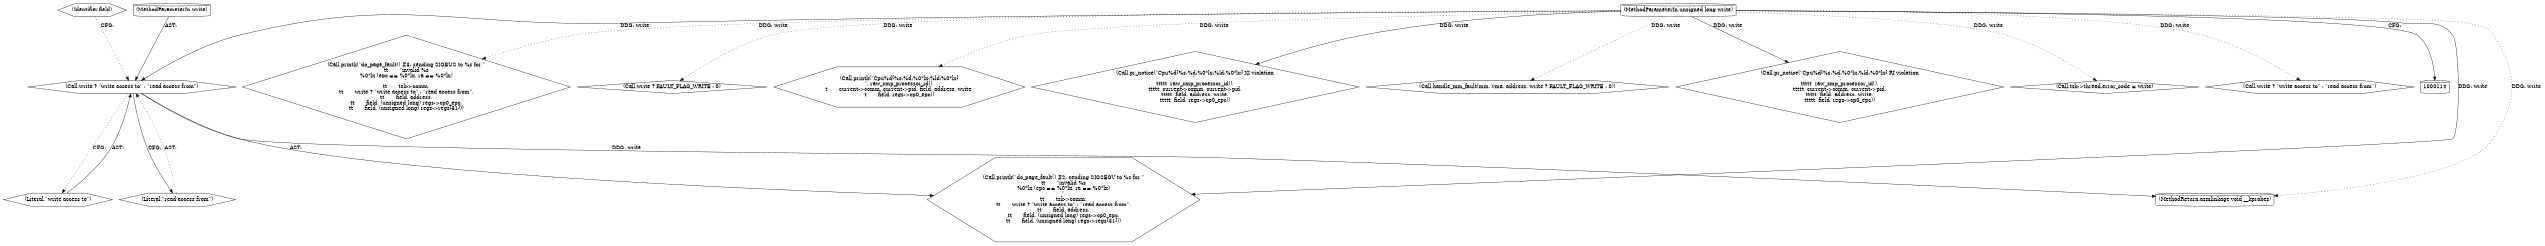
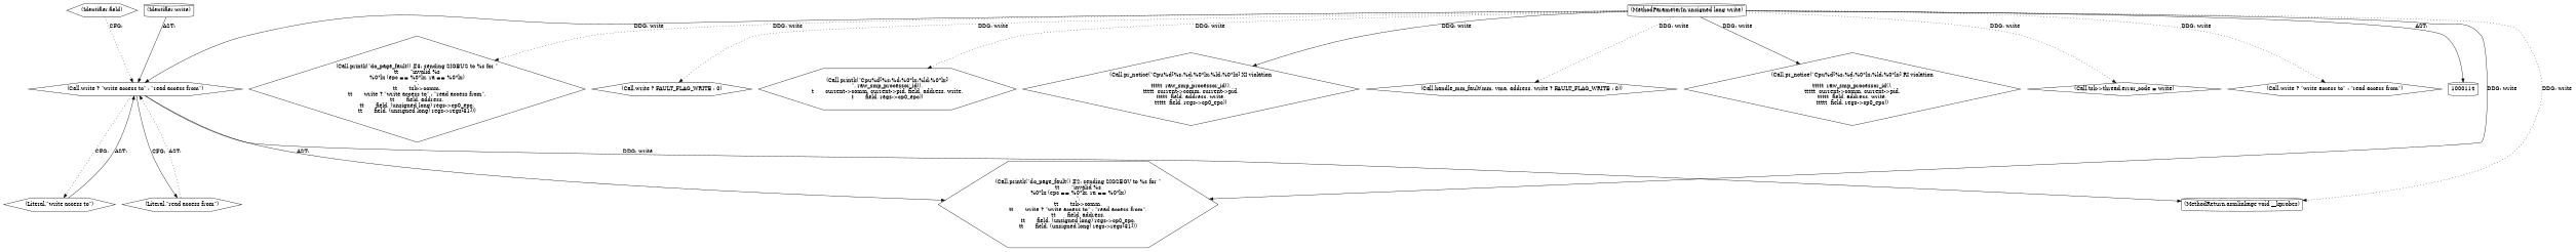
  digraph {
    node [shape=hexagon]
    edge [style=solid]
    n1 [label="(Call,write ? \"write access to\" : \"read access from\")"]
    n2 [label="(Literal,\"read access from\")"]
    n3 [label="(Call,printk(\"do_page_fault() #2: sending SIGSEGV to %s for \"\n\t\t       \"invalid %s\n%0*lx (epc == %0*lx, ra == %0*lx)\n\",\n\t\t       tsk->comm,\n\t\t       write ? \"write access to\" : \"read access from\",\n\t\t       field, address,\n\t\t       field, (unsigned long) regs->cp0_epc,\n\t\t       field, (unsigned long) regs->regs[31]))"]
    n4 [label="(MethodReturn,asmlinkage void __kprobes)" shape=cylinder]
    n5 [label="(Literal,\"write access to\")"]
    n6 [label="(MethodParameterIn,unsigned long write)" shape=cylinder]
    n7 [label="(Call,printk(\"do_page_fault() #3: sending SIGBUS to %s for \"\n\t\t       \"invalid %s\n%0*lx (epc == %0*lx, ra == %0*lx)\n\",\n\t\t       tsk->comm,\n\t\t       write ? \"write access to\" : \"read access from\",\n\t\t       field, address,\n\t\t       field, (unsigned long) regs->cp0_epc,\n\t\t       field, (unsigned long) regs->regs[31]))" shape=diamond]
-   n8 [label="(Call,write ? FAULT_FLAG_WRITE : 0)" shape=diamond]
+   n8 [label="(Call,write ? FAULT_FLAG_WRITE : 0)"]
    n9 [label="(Call,printk(\"Cpu%d[%s:%d:%0*lx:%ld:%0*lx]\n\", raw_smp_processor_id(),\n\t       current->comm, current->pid, field, address, write,\n\t       field, regs->cp0_epc))"]
    n10 [label="(Call,pr_notice(\"Cpu%d[%s:%d:%0*lx:%ld:%0*lx] XI violation\n\",\n\t\t\t\t\t  raw_smp_processor_id(),\n\t\t\t\t\t  current->comm, current->pid,\n\t\t\t\t\t  field, address, write,\n\t\t\t\t\t  field, regs->cp0_epc))" shape=diamond]
    n11 [label="(Call,handle_mm_fault(mm, vma, address, write ? FAULT_FLAG_WRITE : 0))"]
    n12 [label="(Call,pr_notice(\"Cpu%d[%s:%d:%0*lx:%ld:%0*lx] RI violation\n\",\n\t\t\t\t\t  raw_smp_processor_id(),\n\t\t\t\t\t  current->comm, current->pid,\n\t\t\t\t\t  field, address, write,\n\t\t\t\t\t  field, regs->cp0_epc))" shape=diamond]
    n13 [label="(Call,tsk->thread.error_code = write)" shape=diamond]
    n14 [label="(Call,write ? \"write access to\" : \"read access from\")"]
    1000114 [shape=cylinder]
    n16 [label="(Identifier,field)"]
-   n17 [label="(MethodParameterIn,write)" shape=cylinder]
+   n17 [label="(Identifier,write)" shape=cylinder]
    n1 -> n2 [label="CFG: "]
    n1 -> n3 [label="AST: "]
    n1 -> n4 [label="DDG: write"]
    n1 -> n5 [label="CFG: " style=dotted]
    n2 -> n1 [label="AST: " style=dotted]
    n5 -> n1 [label="AST: "]
    n6 -> n1 [label="DDG: write"]
    n6 -> n3 [label="DDG: write"]
    n6 -> n4 [label="DDG: write" style=dotted]
    n6 -> n7 [label="DDG: write" style=dotted]
    n6 -> n8 [label="DDG: write" style=dotted]
    n6 -> n9 [label="DDG: write" style=dotted]
    n6 -> n10 [label="DDG: write"]
    n6 -> n11 [label="DDG: write" style=dotted]
    n6 -> n12 [label="DDG: write"]
    n6 -> n13 [label="DDG: write" style=dotted]
    n6 -> n14 [label="DDG: write" style=dotted]
-   n6 -> 1000114 [label="CFG: "]
+   n6 -> 1000114 [label="AST: "]
    n16 -> n1 [label="CFG: " style=dotted]
    n17 -> n1 [label="AST: "]
  }
